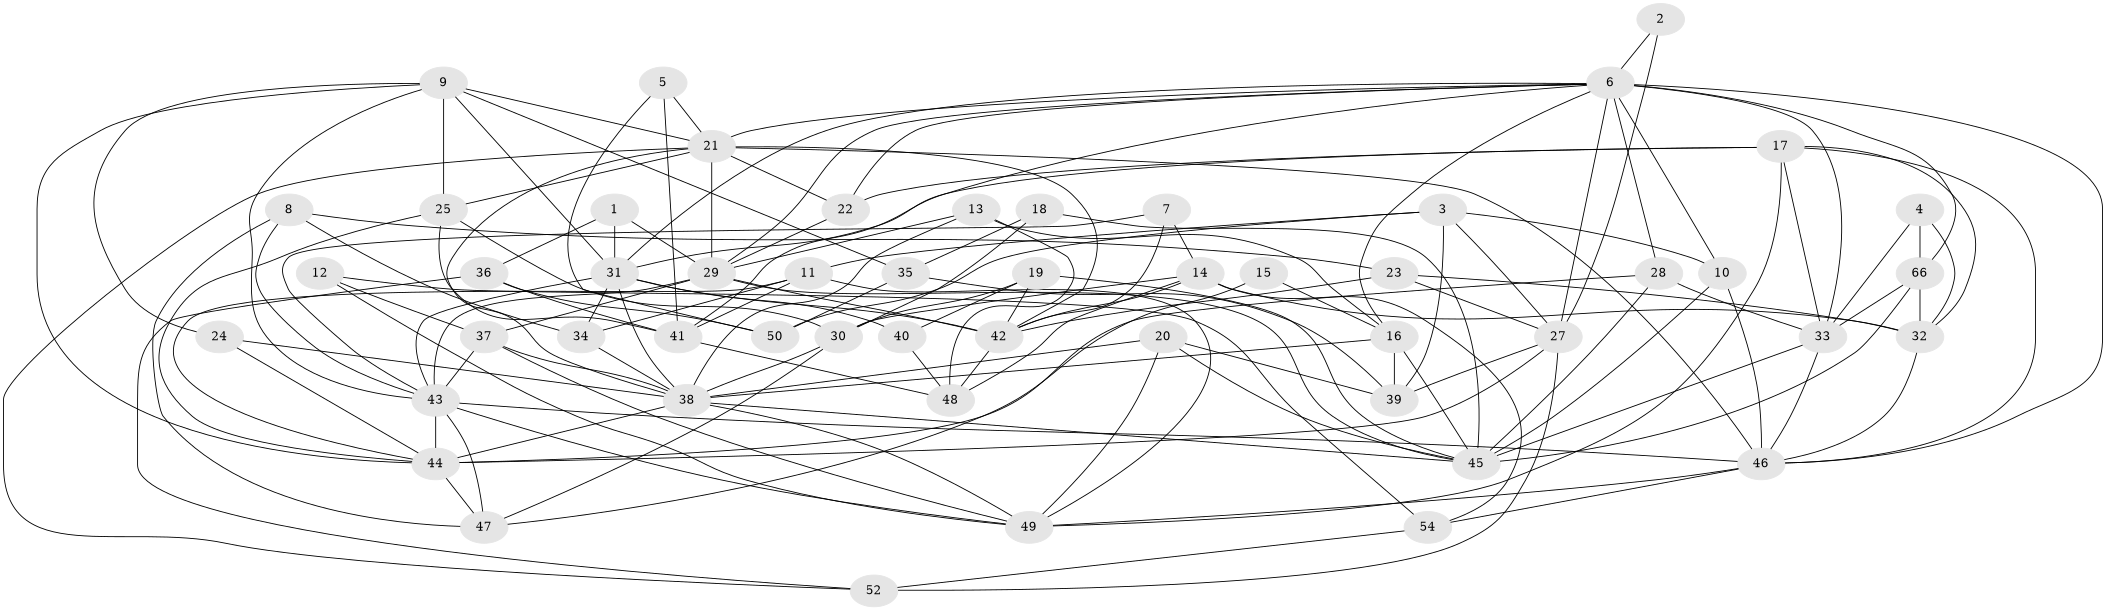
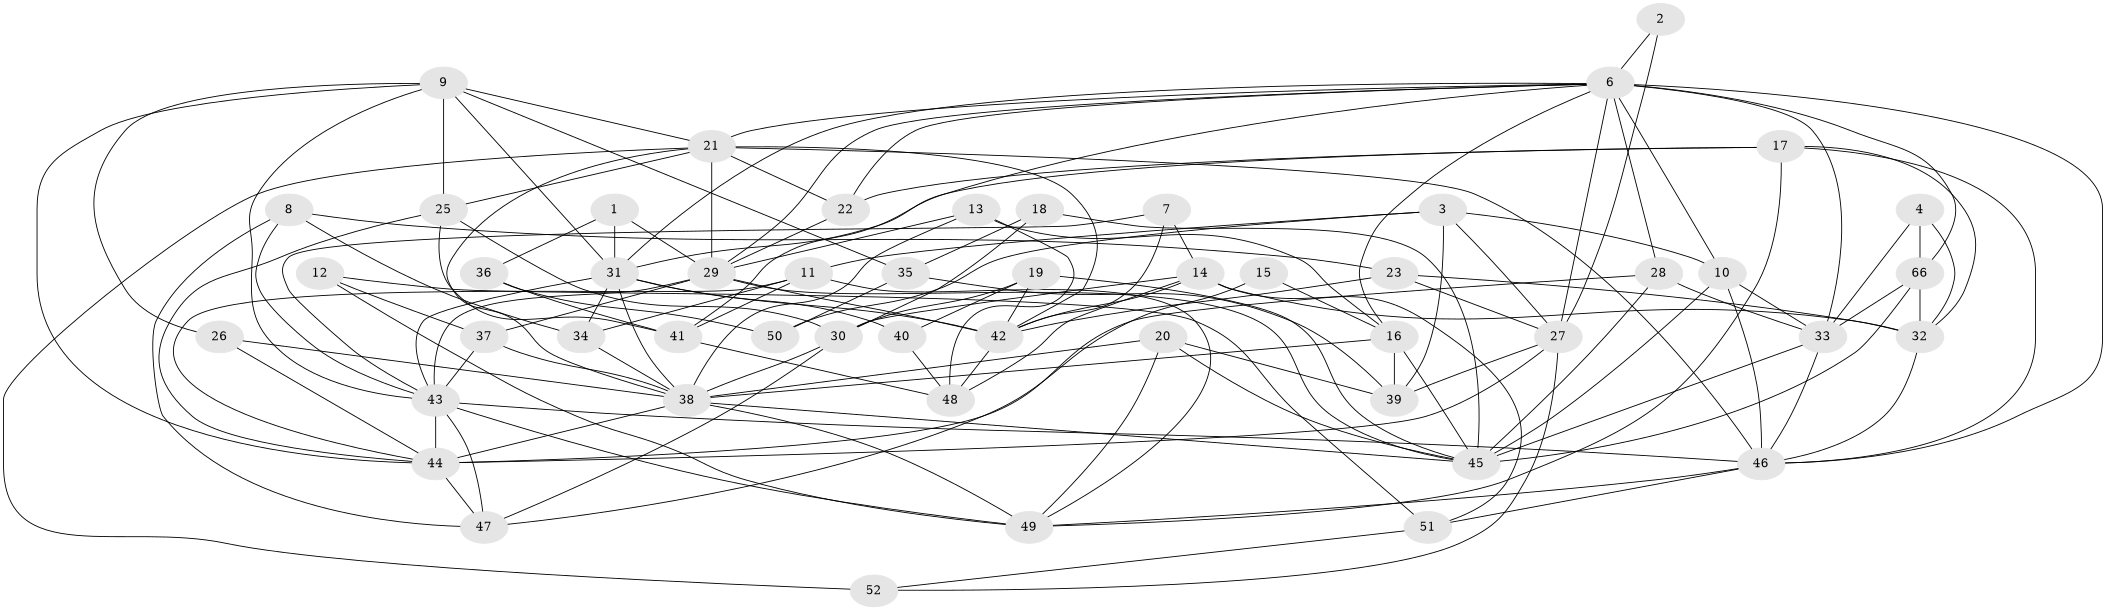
  graph {
    node [color=gray90 style=filled]
    edge [weight=1.0]
    1
    29
    31
    36
    42
    43
    45
    37
    34
    38
    40
    50
    41
    52
    2
    6
    27
    10
    n19 [label=66]
    33
    21
    16
    22
    28
    46
    39
    44
    3
    11
    49
    4
    32
-   5
    25
    48
-   51 [label=54]
+   51
    7
    14
    30
    47
    8
    23
    9
-   24
+   24 [label=26]
    35
    12
    13
    15
    17
    18
    19
    20
    1 -- 29
    1 -- 31
    1 -- 36 [weight=2.0]
    29 -- 42
    29 -- 43
    29 -- 45
    29 -- 37
    31 -- 42
    31 -- 43
    31 -- 34
    31 -- 38
    31 -- 40
    36 -- 50
    36 -- 41
-   36 -- 52
    42 -- 48
    43 -- 46
    43 -- 44
    43 -- 49
    43 -- 47
    37 -- 43
    37 -- 38
-   37 -- 49
    34 -- 38
    38 -- 45
    38 -- 44
    38 -- 49
    40 -- 48
    41 -- 48
    2 -- 6
    2 -- 27
    6 -- 29
    6 -- 31
    6 -- 41
    6 -- 27
    6 -- 10 [weight=2.0]
    6 -- n19
    6 -- 33
    6 -- 21
    6 -- 16
    6 -- 22
    6 -- 28
    6 -- 46
    27 -- 52
    27 -- 39 [weight=2.0]
    27 -- 44 [weight=2.0]
    10 -- 45
-   17 -- 33
+   10 -- 33
    10 -- 46
    n19 -- 45
    n19 -- 33
    n19 -- 32
    33 -- 45
    33 -- 46
    21 -- 29
    21 -- 42
    21 -- 38
    21 -- 52
    21 -- 22
    21 -- 46 [weight=2.0]
    21 -- 25
    16 -- 45
    16 -- 38
    16 -- 39
    22 -- 29
    28 -- 45
    28 -- 33
    28 -- 44
    46 -- 49
    46 -- 51
    44 -- 47
    3 -- 50
    3 -- 27
    3 -- 10
    3 -- 39
    3 -- 11
    11 -- 34
    11 -- 41
    11 -- 44
    11 -- 49
    4 -- n19
    4 -- 33
    4 -- 32
    32 -- 46
-   5 -- 50
-   5 -- 41
-   5 -- 21
    25 -- 41
    25 -- 44
    25 -- 30
    51 -- 52
    7 -- 42
    7 -- 43
    7 -- 14
    14 -- 42
    14 -- 32
    14 -- 48
    14 -- 51
    14 -- 30
    30 -- 38
    30 -- 47
    8 -- 43
    8 -- 34
    8 -- 47
    8 -- 23
    23 -- 42 [weight=2.0]
    23 -- 27
    23 -- 32
    9 -- 31
    9 -- 43
    9 -- 21
    9 -- 44
    9 -- 25 [weight=2.0]
    9 -- 24
    9 -- 35
    24 -- 38
    24 -- 44
    35 -- 50
    35 -- 39
    12 -- 37
    12 -- 49
    12 -- 51
    13 -- 29
    13 -- 38
    13 -- 16
    13 -- 48
    15 -- 16
    15 -- 47
    17 -- 31
    17 -- 22
    17 -- 46
    17 -- 49
    17 -- 32
    18 -- 45
    18 -- 30
    18 -- 35
    19 -- 42
    19 -- 45
    19 -- 40
    19 -- 30
    20 -- 45 [weight=2.0]
    20 -- 38
    20 -- 39
    20 -- 49
  }
